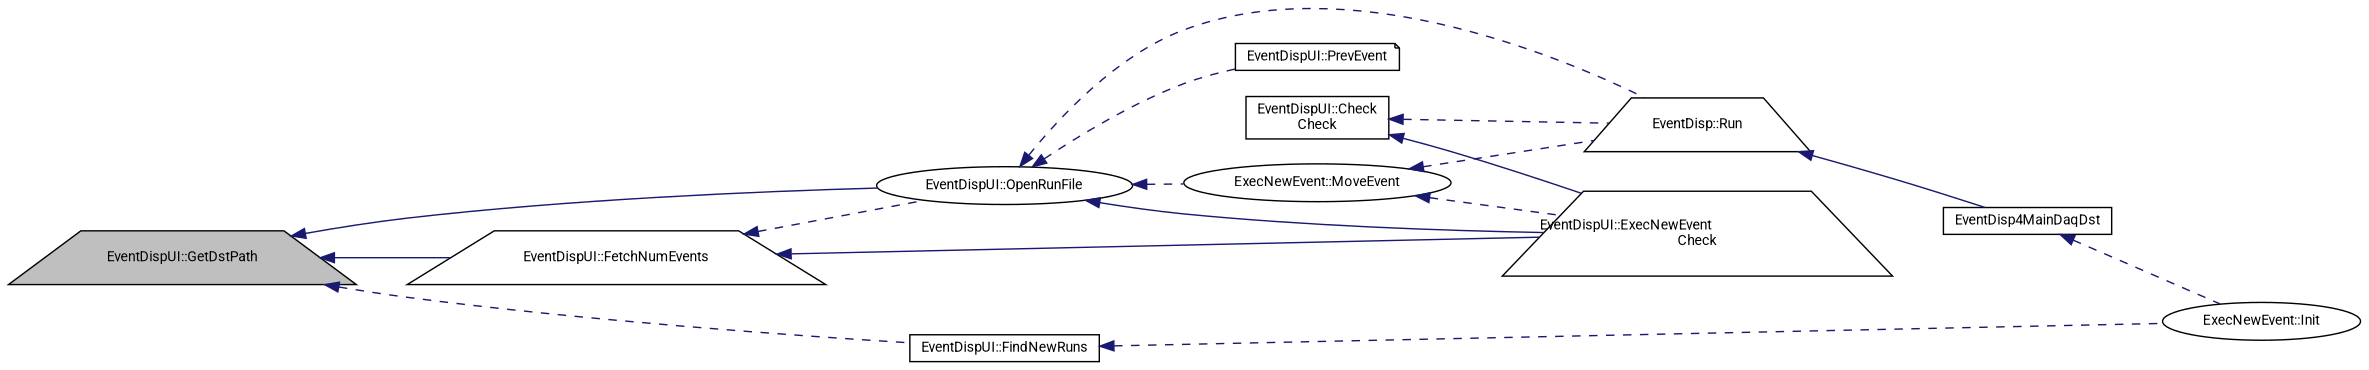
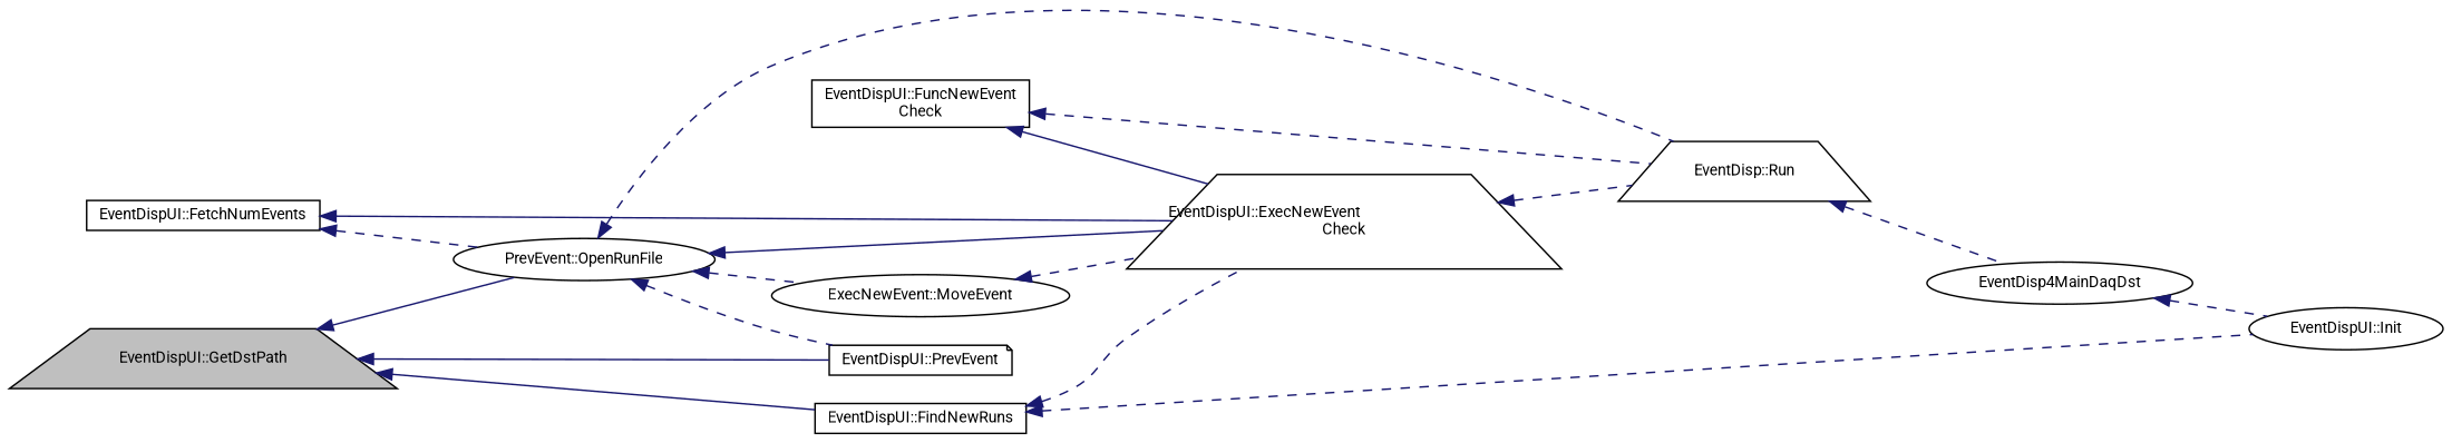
  digraph {
    fontname=Roboto
    rankdir=LR
    node [color=black fontname=Roboto fontsize=10 shape=trapezium]
    edge [color=midnightblue dir=back fontname=Roboto fontsize=10 labelfontname=FreeSans labelfontsize=10 style=dashed]
    n1 [fillcolor=grey75 fontcolor=black height=0.2 label="EventDispUI::GetDstPath" style=filled width=0.4]
-   n2 [height=0.2 label="EventDispUI::FetchNumEvents" width=0.4]
-   n3 [height=0.2 label="EventDispUI::OpenRunFile" shape=ellipse width=0.4]
+   n2 [height=0.2 label="EventDispUI::FetchNumEvents" shape=box width=0.4]
+   n3 [height=0.2 label="PrevEvent::OpenRunFile" shape=ellipse width=0.4]
    n4 [height=0.2 label="EventDispUI::FindNewRuns" shape=box width=0.4]
    n5 [height=0.2 label="EventDispUI::ExecNewEvent\lCheck" width=0.4]
    n6 [height=0.2 label="EventDisp::Run" width=0.4]
    n7 [height=0.2 label="EventDispUI::PrevEvent" shape=note width=0.4]
    n8 [height=0.2 label="ExecNewEvent::MoveEvent" shape=ellipse width=0.4]
-   n9 [height=0.2 label="ExecNewEvent::Init" shape=ellipse width=0.4]
-   n10 [height=0.2 label="EventDispUI::Check\lCheck" shape=box width=0.4]
-   n11 [height=0.2 label=EventDisp4MainDaqDst shape=box width=0.4]
-   n1 -> n2 [style=solid]
+   n9 [height=0.2 label="EventDispUI::Init" shape=ellipse width=0.4]
+   n10 [height=0.2 label="EventDispUI::FuncNewEvent\lCheck" shape=box width=0.4]
+   n11 [height=0.2 label=EventDisp4MainDaqDst shape=ellipse width=0.4]
+   n1 -> n7 [style=solid]
    n1 -> n3 [style=solid]
-   n1 -> n4
+   n1 -> n4 [style=solid]
    n2 -> n3
    n2 -> n5 [style=solid]
    n3 -> n5 [style=solid]
    n3 -> n6
    n3 -> n7
    n3 -> n8
+   n4 -> n5
    n4 -> n9
-   n6 -> n11 [style=solid]
+   n6 -> n11
    n8 -> n5
-   n8 -> n6
+   n5 -> n6
    n10 -> n5 [style=solid]
    n10 -> n6
    n11 -> n9
  }
